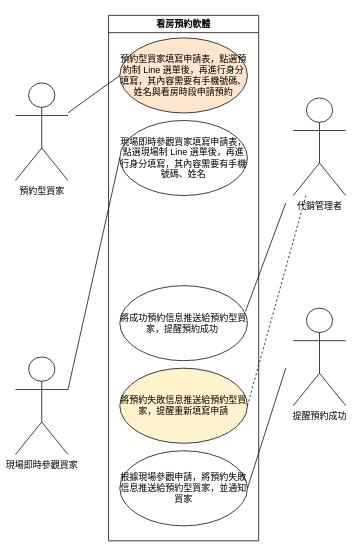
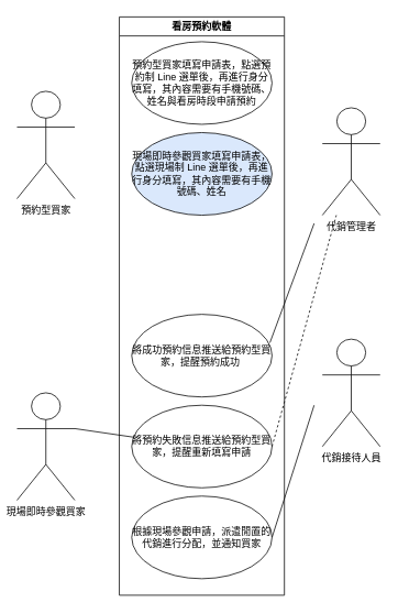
  <mxCell id="0" />
  <mxCell id="1" parent="0" />
  <mxCell id="2" value="預約型買家" style="shape=umlActor;verticalLabelPosition=bottom;verticalAlign=top;html=1;outlineConnect=0;" vertex="1" parent="1"><mxGeometry x="20" y="110" width="70" height="130" as="geometry" /></mxCell>
  <mxCell id="3" value="現場即時參觀買家" style="shape=umlActor;verticalLabelPosition=bottom;verticalAlign=top;html=1;outlineConnect=0;" vertex="1" parent="1"><mxGeometry x="20" y="475" width="70" height="130" as="geometry" /></mxCell>
  <mxCell id="4" value="看房預約軟體" style="swimlane;whiteSpace=wrap;html=1;" vertex="1" parent="1"><mxGeometry x="144" y="20" width="200" height="700" as="geometry" /></mxCell>
- <mxCell id="5" value="預約型買家填寫申請表，點選預約制 Line 選單後，再進行身分填寫，其內容需要有手機號碼、姓名與看房時段申請預約" style="ellipse;whiteSpace=wrap;html=1;fillColor=#ffe6cc;" vertex="1" parent="4"><mxGeometry x="15" y="30" width="170" height="100" as="geometry" /></mxCell>
- <mxCell id="6" value="現場即時參觀買家填寫申請表，點選現場制 Line 選單後，再進行身分填寫，其內容需要有手機號碼、姓名" style="ellipse;whiteSpace=wrap;html=1;" vertex="1" parent="4"><mxGeometry x="15" y="140" width="170" height="100" as="geometry" /></mxCell>
+ <mxCell id="5" value="預約型買家填寫申請表，點選預約制 Line 選單後，再進行身分填寫，其內容需要有手機號碼、姓名與看房時段申請預約" style="ellipse;whiteSpace=wrap;html=1;" vertex="1" parent="4"><mxGeometry x="15" y="30" width="170" height="100" as="geometry" /></mxCell>
+ <mxCell id="6" value="現場即時參觀買家填寫申請表，點選現場制 Line 選單後，再進行身分填寫，其內容需要有手機號碼、姓名" style="ellipse;whiteSpace=wrap;html=1;fillColor=#dae8fc;" vertex="1" parent="4"><mxGeometry x="15" y="140" width="170" height="100" as="geometry" /></mxCell>
  <mxCell id="7" value="將成功預約信息推送給預約型買家，提醒預約成功&amp;nbsp;" style="ellipse;whiteSpace=wrap;html=1;" vertex="1" parent="4"><mxGeometry x="15" y="360" width="170" height="100" as="geometry" /></mxCell>
- <mxCell id="8" value="將預約失敗信息推送給預約型買家，提醒重新填寫申請" style="ellipse;whiteSpace=wrap;html=1;fillColor=#fff2cc;" vertex="1" parent="4"><mxGeometry x="15" y="470" width="170" height="100" as="geometry" /></mxCell>
- <mxCell id="9" value="根據現場參觀申請，將預約失敗信息推送給預約型買家，並通知買家" style="ellipse;whiteSpace=wrap;html=1;" vertex="1" parent="4"><mxGeometry x="15" y="580" width="170" height="100" as="geometry" /></mxCell>
+ <mxCell id="8" value="將預約失敗信息推送給預約型買家，提醒重新填寫申請" style="ellipse;whiteSpace=wrap;html=1;" vertex="1" parent="4"><mxGeometry x="15" y="470" width="170" height="100" as="geometry" /></mxCell>
+ <mxCell id="9" value="根據現場參觀申請，派遣閒置的代銷進行分配，並通知買家" style="ellipse;whiteSpace=wrap;html=1;" vertex="1" parent="4"><mxGeometry x="15" y="580" width="170" height="100" as="geometry" /></mxCell>
  <mxCell id="10" value="代銷管理者" style="shape=umlActor;verticalLabelPosition=bottom;verticalAlign=top;html=1;outlineConnect=0;" vertex="1" parent="1"><mxGeometry x="390" y="130" width="70" height="130" as="geometry" /></mxCell>
- <mxCell id="11" value="提醒預約成功" style="shape=umlActor;verticalLabelPosition=bottom;verticalAlign=top;html=1;outlineConnect=0;" vertex="1" parent="1"><mxGeometry x="390" y="410" width="70" height="130" as="geometry" /></mxCell>
- <mxCell id="12" value="" style="endArrow=none;html=1;entryX=0;entryY=0.5;entryDx=0;entryDy=0;" edge="1" parent="1" source="2" target="5"><mxGeometry width="50" height="50" relative="1" as="geometry"><mxPoint x="270" y="390" as="sourcePoint" /><mxPoint x="320" y="340" as="targetPoint" /></mxGeometry></mxCell>
- <mxCell id="13" value="" style="endArrow=none;html=1;entryX=0;entryY=0.5;entryDx=0;entryDy=0;exitX=1;exitY=0.333;exitDx=0;exitDy=0;exitPerimeter=0;" edge="1" parent="1" source="3" target="6"><mxGeometry width="50" height="50" relative="1" as="geometry"><mxPoint x="270" y="390" as="sourcePoint" /><mxPoint x="320" y="340" as="targetPoint" /></mxGeometry></mxCell>
+ <mxCell id="11" value="代銷接待人員" style="shape=umlActor;verticalLabelPosition=bottom;verticalAlign=top;html=1;outlineConnect=0;" vertex="1" parent="1"><mxGeometry x="390" y="410" width="70" height="130" as="geometry" /></mxCell>
+ <mxCell id="13" value="" style="endArrow=none;html=1;exitX=1;exitY=0.333;exitDx=0;exitDy=0;exitPerimeter=0;" edge="1" parent="1" source="3" target="8"><mxGeometry width="50" height="50" relative="1" as="geometry"><mxPoint x="270" y="390" as="sourcePoint" /><mxPoint x="320" y="340" as="targetPoint" /></mxGeometry></mxCell>
  <mxCell id="14" value="" style="endArrow=none;html=1;exitX=1;exitY=0.5;exitDx=0;exitDy=0;" edge="1" parent="1" source="9"><mxGeometry width="50" height="50" relative="1" as="geometry"><mxPoint x="270" y="390" as="sourcePoint" /><mxPoint x="380" y="490" as="targetPoint" /></mxGeometry></mxCell>
  <mxCell id="15" value="" style="endArrow=none;html=1;exitX=0.985;exitY=0.343;exitDx=0;exitDy=0;exitPerimeter=0;" edge="1" parent="1" source="7"><mxGeometry width="50" height="50" relative="1" as="geometry"><mxPoint x="270" y="390" as="sourcePoint" /><mxPoint x="380" y="270" as="targetPoint" /></mxGeometry></mxCell>
  <mxCell id="16" value="" style="endArrow=none;html=1;exitX=1;exitY=0.5;exitDx=0;exitDy=0;dashed=1;" edge="1" parent="1" source="8" target="10"><mxGeometry width="50" height="50" relative="1" as="geometry"><mxPoint x="270" y="390" as="sourcePoint" /><mxPoint x="320" y="340" as="targetPoint" /></mxGeometry></mxCell>
